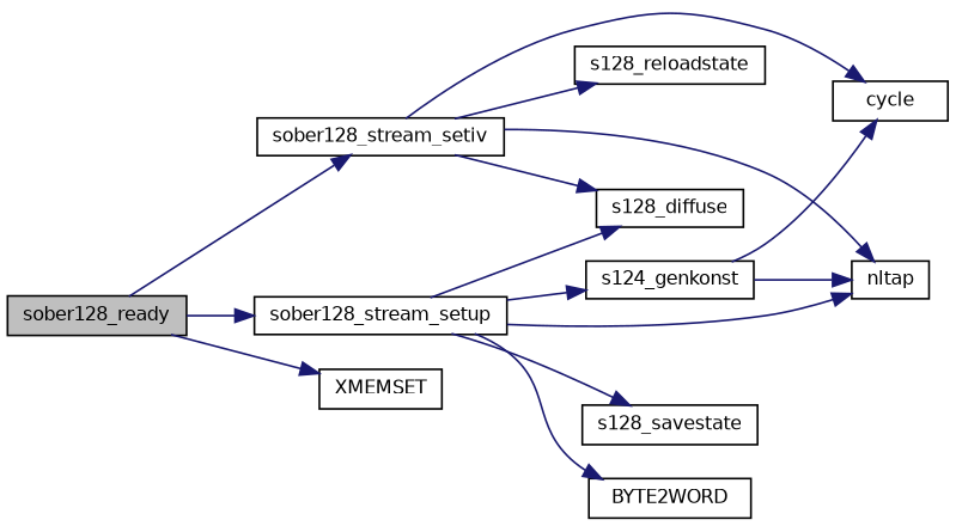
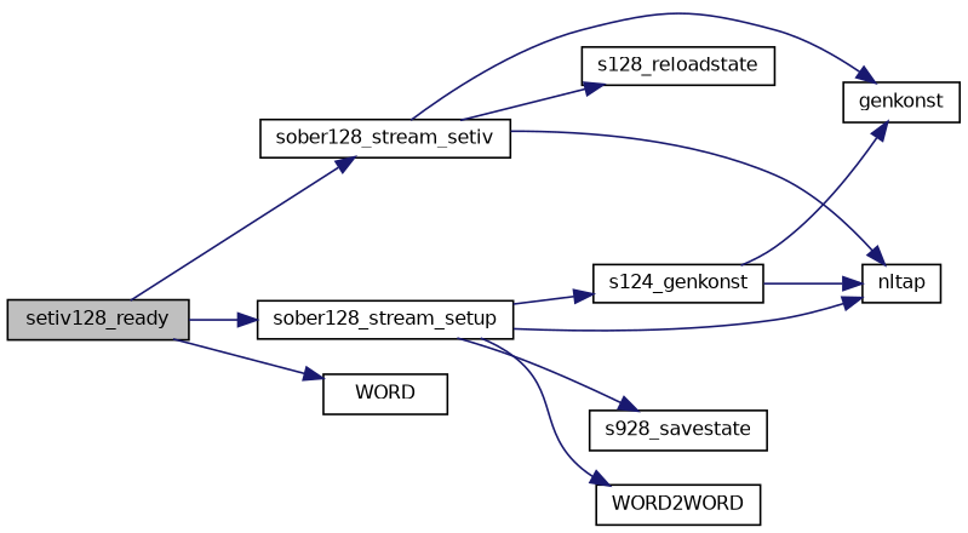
  digraph {
    rankdir=LR
    node [color=black fillcolor=white fontname=Helvetica fontsize=10 shape=record style=filled]
    edge [color=midnightblue fontname=Helvetica fontsize=10 labelfontname=Helvetica labelfontsize=10 style=solid]
-   n1 [fillcolor=grey75 fontcolor=black height=0.2 label=sober128_ready width=0.4]
+   n1 [fillcolor=grey75 fontcolor=black height=0.2 label=setiv128_ready width=0.4]
    n2 [height=0.2 label=sober128_stream_setiv width=0.4]
    n3 [height=0.2 label=sober128_stream_setup width=0.4]
-   n4 [height=0.2 label=XMEMSET width=0.4]
+   n4 [height=0.2 label=WORD width=0.4]
    n5 [height=0.2 label=s128_reloadstate width=0.4]
-   n6 [height=0.2 label=cycle width=0.4]
+   n6 [height=0.2 label=genkonst width=0.4]
    n7 [height=0.2 label=nltap width=0.4]
-   n8 [height=0.2 label=s128_diffuse width=0.4]
-   n9 [height=0.2 label=BYTE2WORD width=0.4]
+   n9 [height=0.2 label=WORD2WORD width=0.4]
    n10 [height=0.2 label=s124_genkonst width=0.4]
-   n11 [height=0.2 label=s128_savestate width=0.4]
+   n11 [height=0.2 label=s928_savestate width=0.4]
    n1 -> n2
    n1 -> n3
    n1 -> n4
    n2 -> n5
    n2 -> n6
    n2 -> n7
-   n2 -> n8
    n3 -> n7
-   n3 -> n8
    n3 -> n9
    n3 -> n10
    n3 -> n11
    n10 -> n6
    n10 -> n7
  }
